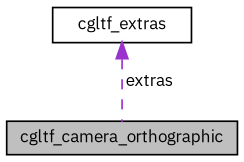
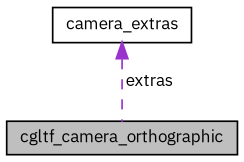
  digraph {
    fontname="IBM Plex Sans"
    node [color=black fontname="IBM Plex Sans" fontsize=10 shape=record style=filled]
    n1 [fillcolor=grey75 fontcolor=black height=0.2 label=cgltf_camera_orthographic width=0.4]
-   n2 [fillcolor=white height=0.2 label=cgltf_extras width=0.4]
+   n2 [fillcolor=white height=0.2 label=camera_extras width=0.4]
    n2 -> n1 [color=darkorchid3 dir=back fontname="IBM Plex Sans" fontsize=10 label=" extras" labelfontname=Helvetica labelfontsize=10 style=dashed]
  }
